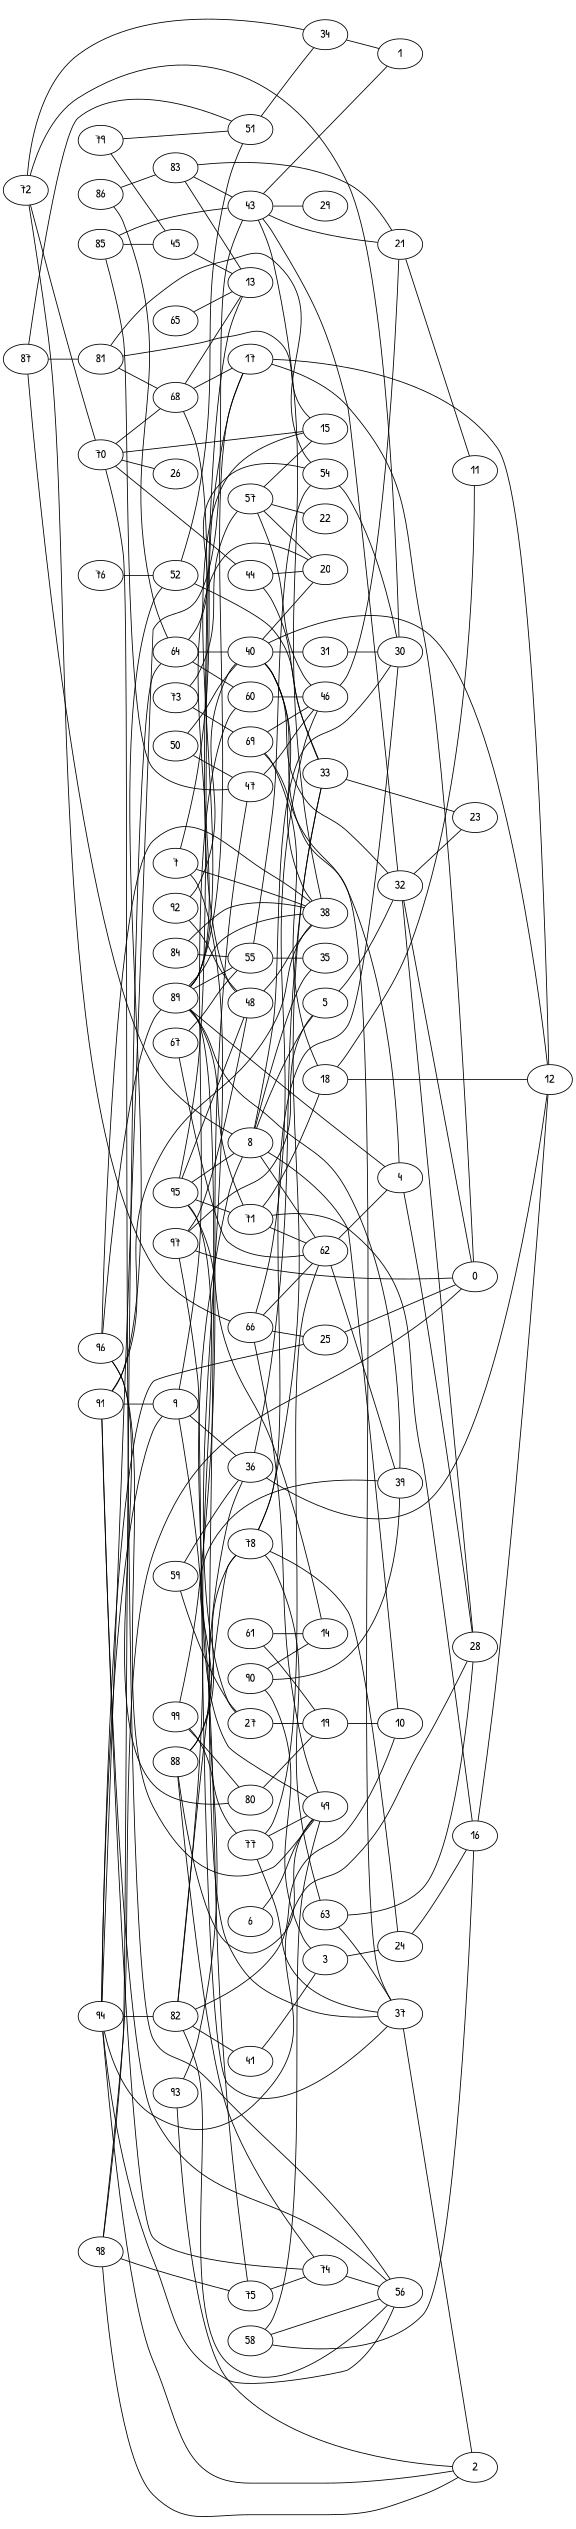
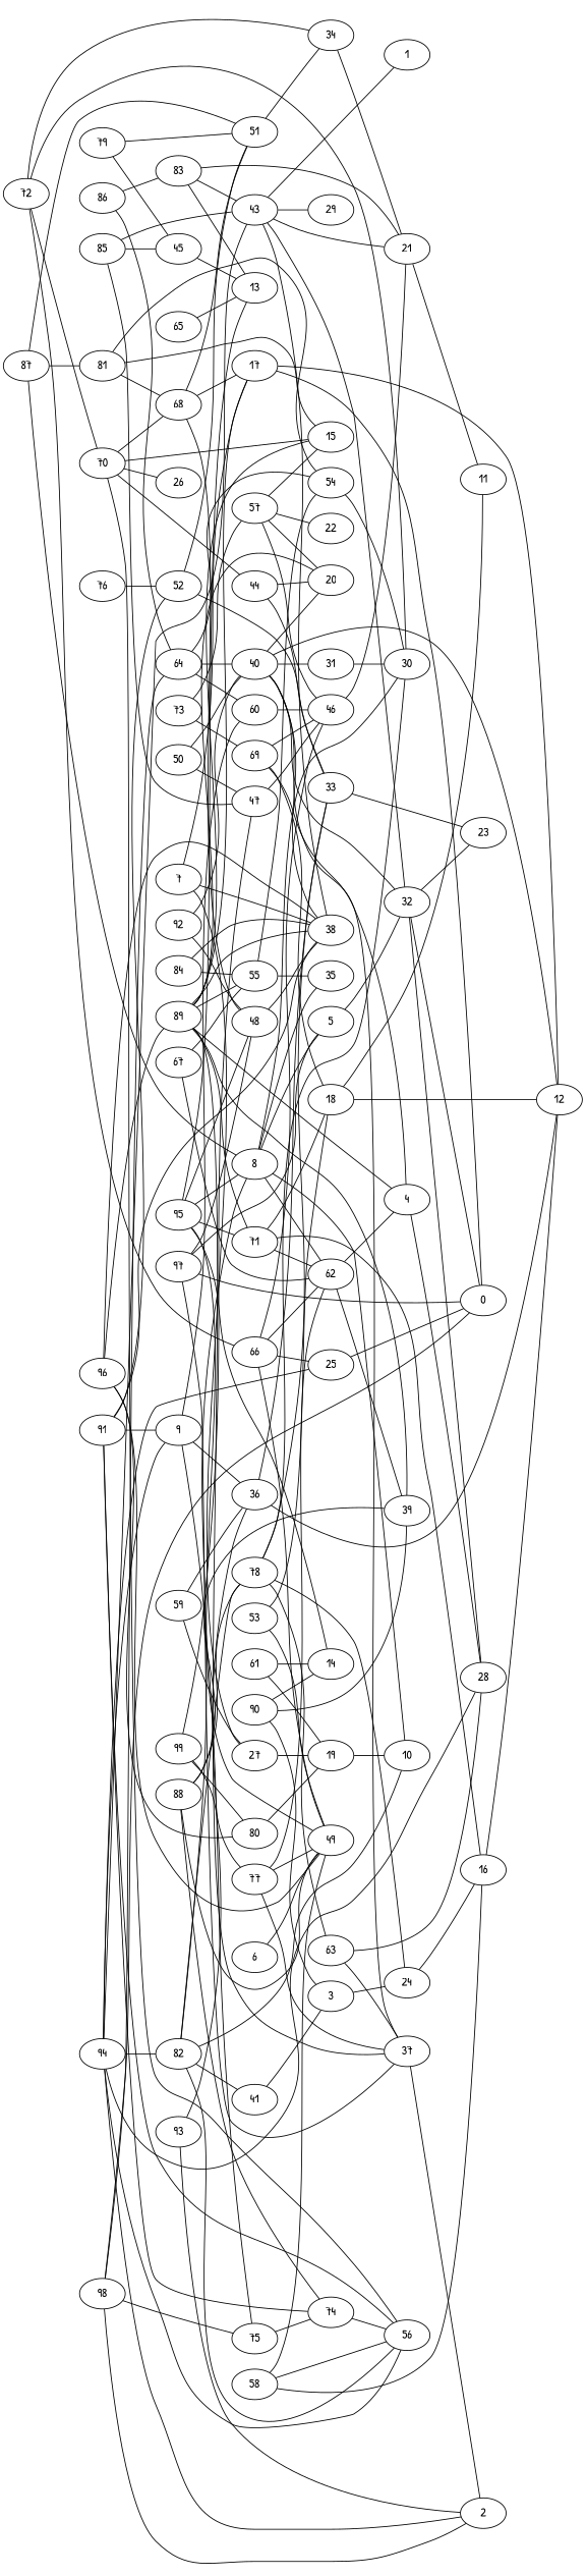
  digraph {
    fontname="Patrick Hand"
    rankdir=LR
    node [fontname="Patrick Hand"]
    edge [color=black dir=none fontname="Patrick Hand"]
    83
    13
    43
    21
    41
    3
    24
    88
    49
    39
    78
    74
    97
    48
    0
    37
    5
    38
    60
    46
    25
    63
    28
    2
    20
    93
    36
    12
    33
    73
    57
    69
    15
    22
    76
    52
    51
    68
    17
    67
    62
    55
    4
    59
    27
    50
    40
    47
    32
    31
    34
    94
    82
    9
    56
    8
    10
    75
    18
    1
    29
    91
    35
    11
    23
    96
    80
    89
    19
    71
    64
    54
    77
    66
    70
    26
    44
    86
    16
    98
    92
    30
    61
    14
+   53
    95
    81
    87
    90
    58
    84
    6
    79
    45
    99
    65
    7
    85
    72
    subgraph sub_1 {
      83
      13
      43
      21
      41
      3
      24
      88
      49
      39
      78
      74
      97
      48
      0
      37
      5
      38
      60
      46
      25
      63
      28
      2
      20
      93
      36
      12
      33
      73
      57
      69
      15
      22
      76
      52
      51
      68
      17
      67
      62
      55
      4
      59
      27
      50
      40
      47
      32
      31
      34
      94
      82
      9
      56
      8
      10
      75
      18
      1
      29
      91
      35
      11
      23
      96
      80
      89
      19
      71
      64
      54
      77
      66
      70
      26
      44
      86
      16
      98
      92
      30
      61
      14
+     53
      95
      81
      87
      90
      58
      84
      6
      79
      45
      99
      65
      7
      85
      72
    }
    83 -> 13
    83 -> 43
    83 -> 21
    43 -> 21
    43 -> 38
    43 -> 32
    43 -> 1
    43 -> 29
    21 -> 11
    41 -> 3
    3 -> 24
    24 -> 16
    88 -> 49
    88 -> 39
    88 -> 78
    88 -> 74
    78 -> 24
    78 -> 63
    78 -> 33
    78 -> 30
    74 -> 56
    97 -> 48
    97 -> 0
    97 -> 37
    97 -> 5
    48 -> 38
    37 -> 2
    5 -> 32
    60 -> 46
    46 -> 21
    25 -> 0
    63 -> 37
    63 -> 28
    93 -> 2
    93 -> 36
    36 -> 12
    36 -> 33
    33 -> 23
    73 -> 57
    73 -> 69
    57 -> 46
    57 -> 20
    57 -> 15
    57 -> 22
    69 -> 46
    69 -> 4
    69 -> 18
    76 -> 52
    52 -> 33
    52 -> 51
    51 -> 34
    68 -> 48
-   68 -> 13
+   68 -> 51
    68 -> 17
    17 -> 0
    17 -> 12
    67 -> 62
    67 -> 55
    62 -> 39
    62 -> 4
    55 -> 35
    55 -> 54
    4 -> 28
    59 -> 36
    59 -> 27
    27 -> 19
    50 -> 40
    50 -> 47
    40 -> 37
    40 -> 38
    40 -> 20
    40 -> 12
    40 -> 32
    40 -> 31
    47 -> 46
    32 -> 0
    32 -> 28
    32 -> 23
    31 -> 30
-   34 -> 1
+   34 -> 21
    94 -> 43
    94 -> 25
    94 -> 28
    94 -> 2
    94 -> 82
    94 -> 9
    94 -> 56
    82 -> 41
    82 -> 78
    82 -> 56
    82 -> 8
    82 -> 10
    9 -> 60
    9 -> 36
    9 -> 75
    8 -> 5
    8 -> 62
    8 -> 10
    8 -> 35
    8 -> 30
    75 -> 74
    18 -> 12
    18 -> 11
    91 -> 74
    91 -> 38
    91 -> 52
    91 -> 9
    91 -> 56
    96 -> 49
    96 -> 38
    96 -> 80
    96 -> 89
    80 -> 19
    89 -> 39
    89 -> 37
    89 -> 38
    89 -> 20
    89 -> 15
    89 -> 17
    89 -> 55
    89 -> 4
    89 -> 71
    19 -> 10
    71 -> 62
    71 -> 18
    71 -> 16
    64 -> 60
    64 -> 40
    64 -> 54
    54 -> 30
    77 -> 49
    77 -> 37
    77 -> 62
    66 -> 49
    66 -> 46
    66 -> 25
    66 -> 62
    70 -> 15
    70 -> 68
    70 -> 56
    70 -> 26
    70 -> 44
    44 -> 20
    44 -> 33
    86 -> 83
    86 -> 64
    16 -> 12
    98 -> 0
    98 -> 2
    98 -> 75
    98 -> 64
    92 -> 48
    92 -> 40
    61 -> 19
    61 -> 14
+   53 -> 49
+   53 -> 18
    95 -> 13
    95 -> 49
    95 -> 48
    95 -> 8
    95 -> 71
    95 -> 14
    81 -> 15
    81 -> 68
    81 -> 54
    87 -> 51
    87 -> 8
    87 -> 81
    90 -> 3
    90 -> 39
    90 -> 14
    58 -> 49
    58 -> 56
    58 -> 16
    84 -> 38
    84 -> 55
    6 -> 49
    79 -> 51
    79 -> 45
    45 -> 13
    99 -> 47
    99 -> 80
    99 -> 77
    65 -> 13
    7 -> 38
    7 -> 17
    7 -> 27
    85 -> 43
    85 -> 47
    85 -> 45
    72 -> 34
    72 -> 66
    72 -> 70
    72 -> 30
  }
